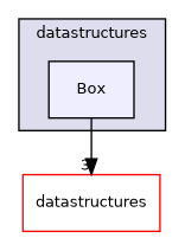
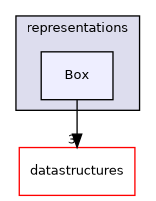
  digraph {
    compound=true
    node [fontname=Helvetica fontsize=10 shape=box style=filled]
    n1 [fillcolor="#eeeeff" label=Box pencolor=black]
    n2 [color=red fillcolor=white label=datastructures]
    subgraph cluster_1 {
      bgcolor="#ddddee"
      fontname=Helvetica
      fontsize=10
-     label=datastructures
+     label=representations
      pencolor=black
      n1
    }
    n1 -> n2 [headlabel=3 labeldistance=1.5 labelfontname=Helvetica labelfontsize=10]
  }
